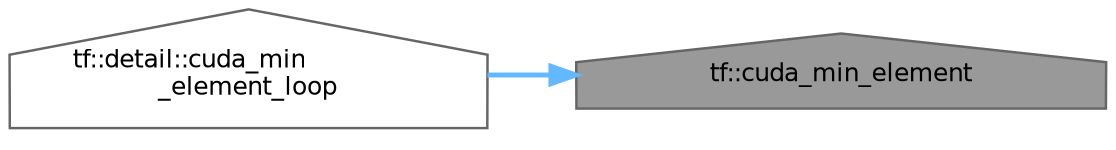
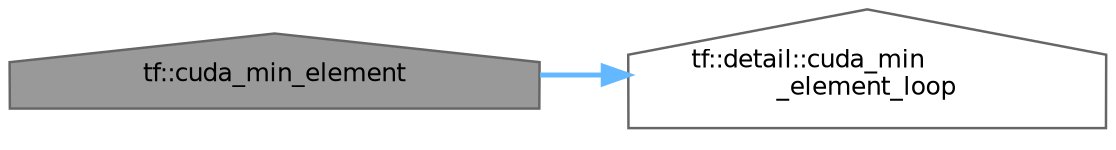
  digraph {
    rankdir=LR
    node [fontname=Helvetica fontsize=10 shape=house style=filled]
    n1 [color=gray40 fillcolor=grey60 fontcolor=black height=0.2 label="tf::cuda_min_element" width=0.4]
    n2 [color=grey40 fillcolor=white height=0.2 label="tf::detail::cuda_min\l_element_loop" width=0.4]
-   n2 -> n1 [color=steelblue1 fontname=Helvetica fontsize=10 labelfontname=Helvetica labelfontsize=10 style=bold arrowhead=normal]
+   n1 -> n2 [color=steelblue1 fontname=Helvetica fontsize=10 labelfontname=Helvetica labelfontsize=10 style=bold arrowhead=normal]
  }
